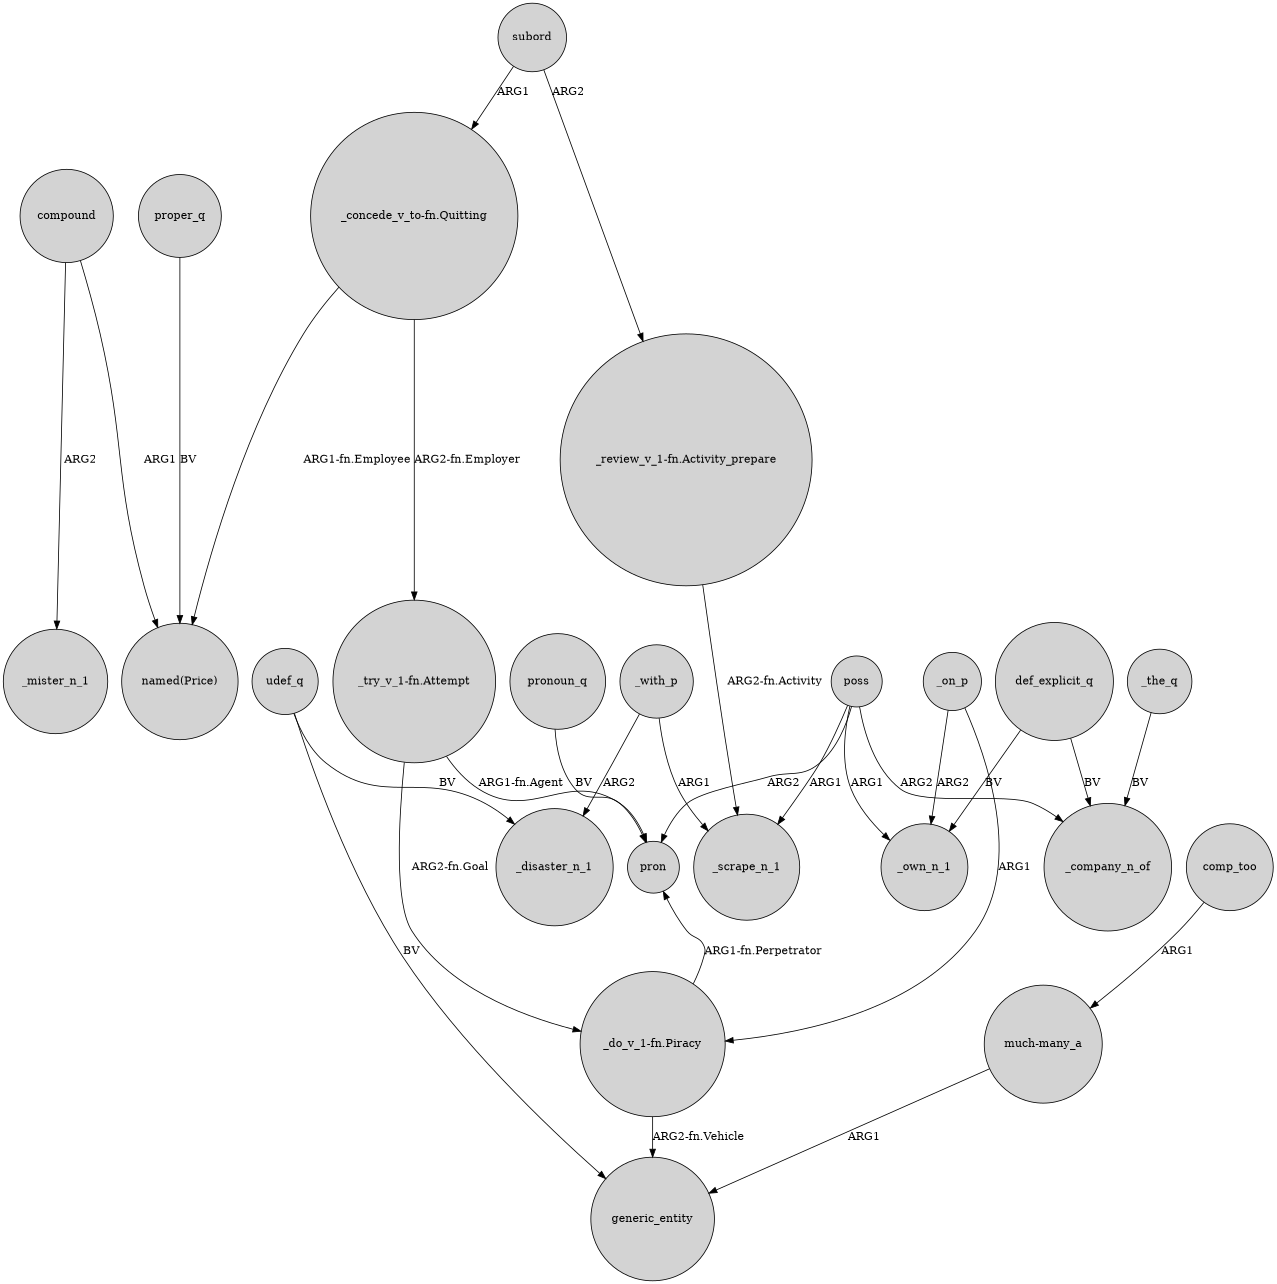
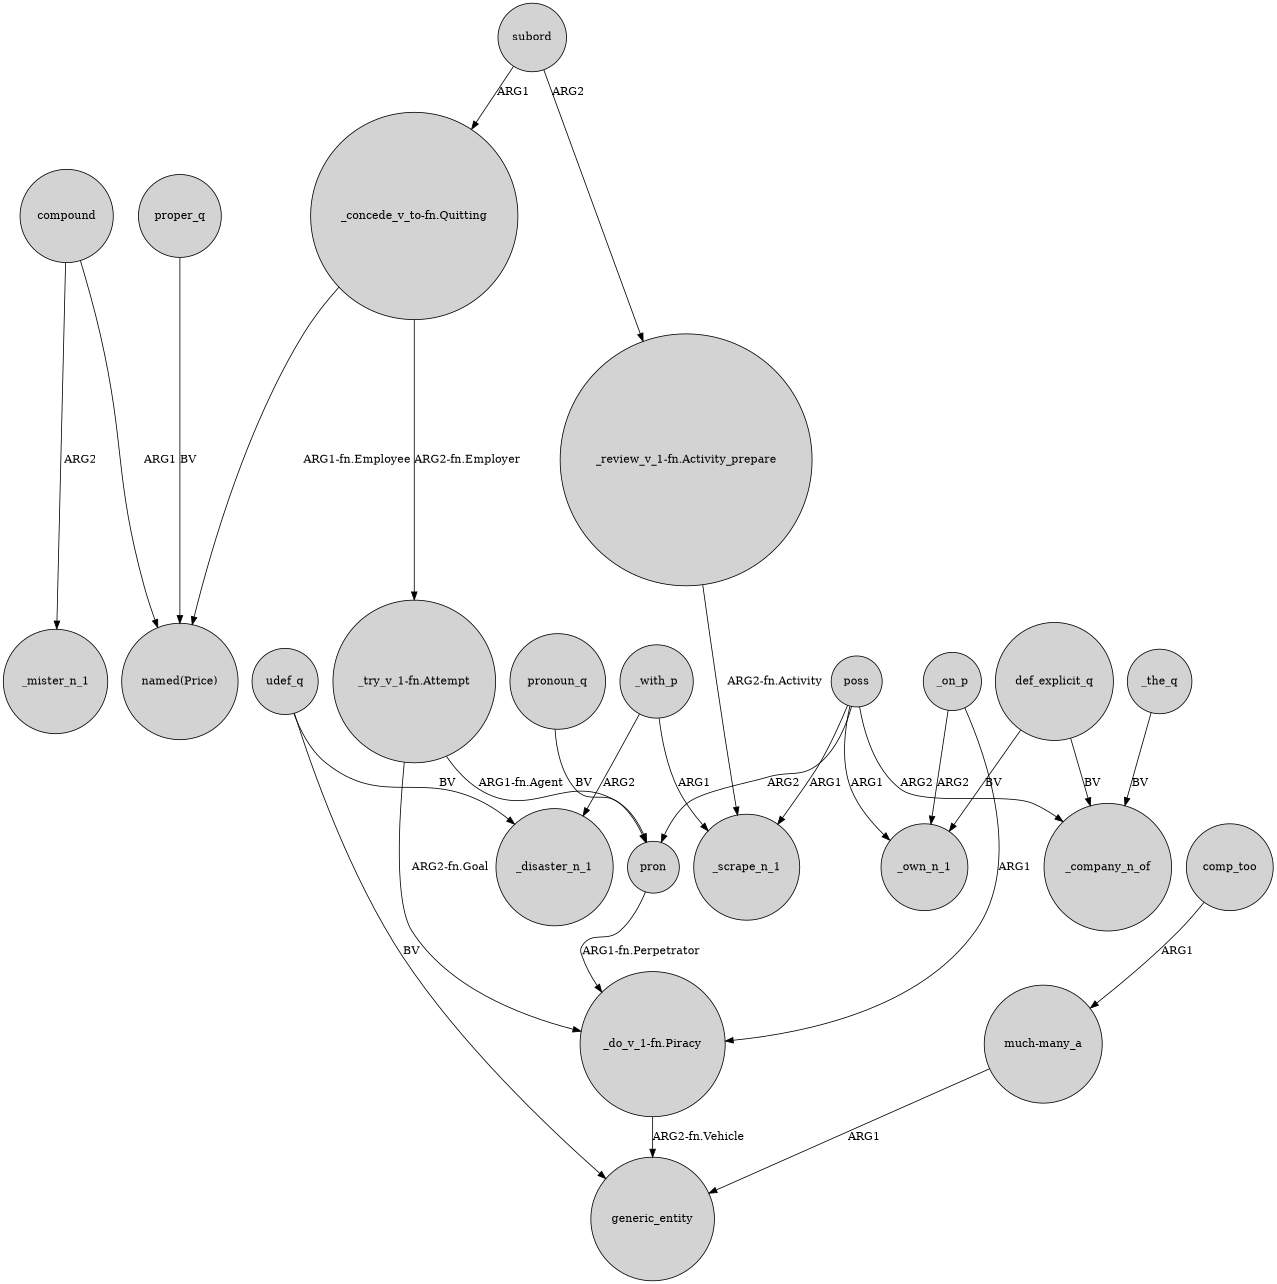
  digraph {
    node [shape=circle style=filled]
    compound
    _mister_n_1
    "named(Price)"
    "_try_v_1-fn.Attempt"
    pron
    "_do_v_1-fn.Piracy"
    generic_entity
    def_explicit_q
    _own_n_1
    _company_n_of
    subord
    "_concede_v_to-fn.Quitting"
    "_review_v_1-fn.Activity_prepare"
    _scrape_n_1
    poss
    _with_p
    _disaster_n_1
    udef_q
    pronoun_q
    _on_p
    "much-many_a"
    comp_too
    _the_q
    proper_q
    compound -> _mister_n_1 [label=ARG2]
    compound -> "named(Price)" [label=ARG1]
    "_try_v_1-fn.Attempt" -> pron [label="ARG1-fn.Agent"]
    "_try_v_1-fn.Attempt" -> "_do_v_1-fn.Piracy" [label="ARG2-fn.Goal"]
-   "_do_v_1-fn.Piracy" -> pron [label="ARG1-fn.Perpetrator"]
+   pron -> "_do_v_1-fn.Piracy" [label="ARG1-fn.Perpetrator"]
    "_do_v_1-fn.Piracy" -> generic_entity [label="ARG2-fn.Vehicle"]
    def_explicit_q -> _own_n_1 [label=BV]
    def_explicit_q -> _company_n_of [label=BV]
    subord -> "_concede_v_to-fn.Quitting" [label=ARG1]
    subord -> "_review_v_1-fn.Activity_prepare" [label=ARG2]
    "_concede_v_to-fn.Quitting" -> "named(Price)" [label="ARG1-fn.Employee"]
    "_concede_v_to-fn.Quitting" -> "_try_v_1-fn.Attempt" [label="ARG2-fn.Employer"]
    "_review_v_1-fn.Activity_prepare" -> _scrape_n_1 [label="ARG2-fn.Activity"]
    poss -> pron [label=ARG2]
    poss -> _own_n_1 [label=ARG1]
    poss -> _company_n_of [label=ARG2]
    poss -> _scrape_n_1 [label=ARG1]
    _with_p -> _scrape_n_1 [label=ARG1]
    _with_p -> _disaster_n_1 [label=ARG2]
    udef_q -> generic_entity [label=BV]
    udef_q -> _disaster_n_1 [label=BV]
    pronoun_q -> pron [label=BV]
    _on_p -> "_do_v_1-fn.Piracy" [label=ARG1]
    _on_p -> _own_n_1 [label=ARG2]
    "much-many_a" -> generic_entity [label=ARG1]
    comp_too -> "much-many_a" [label=ARG1]
    _the_q -> _company_n_of [label=BV]
    proper_q -> "named(Price)" [label=BV]
  }
